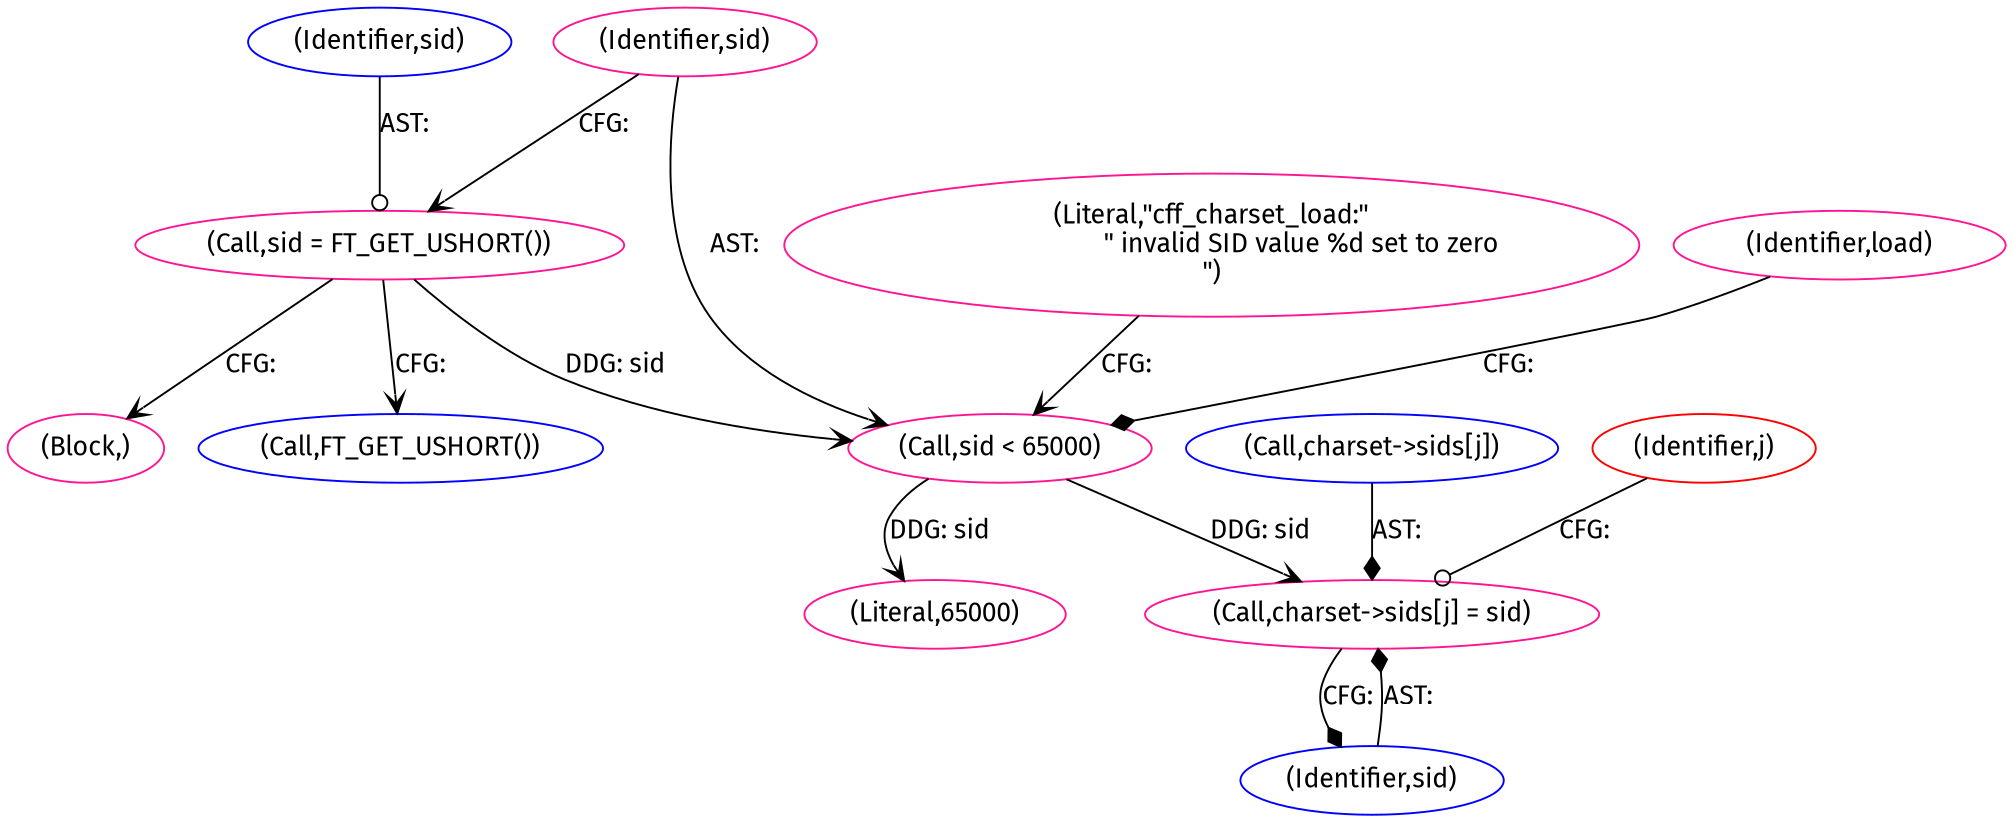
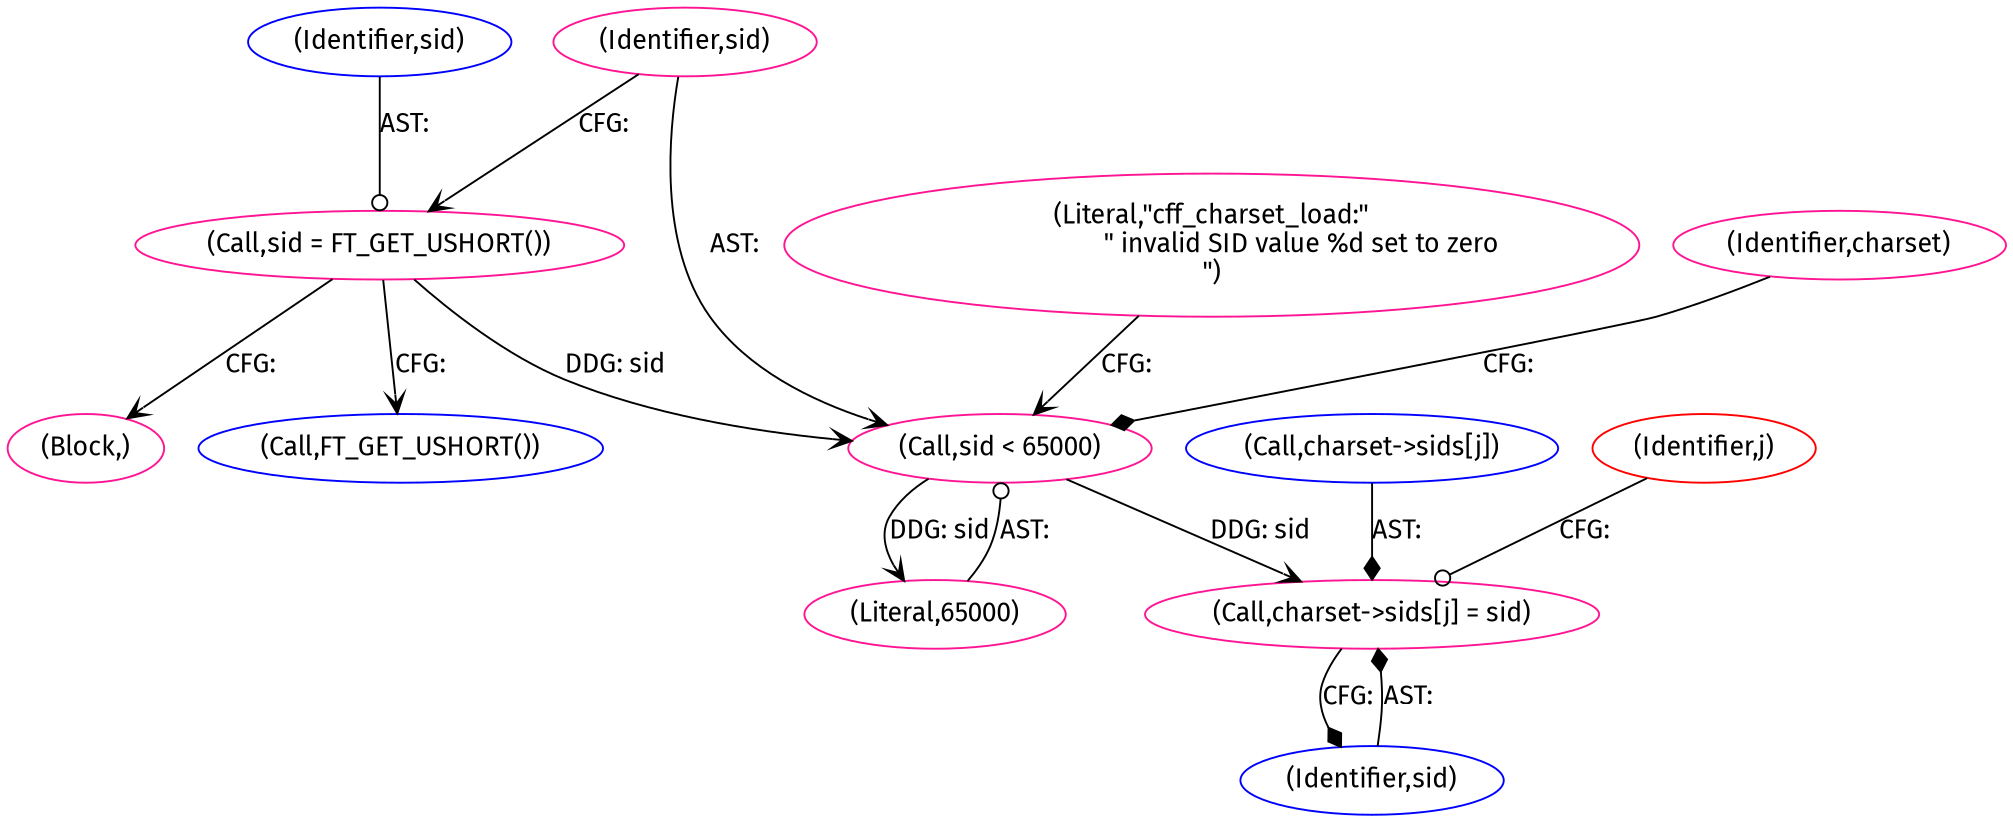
  digraph {
    fontname="Fira Sans"
    node [color=deeppink fontname="Fira Sans"]
    edge [arrowhead=vee fontname="Fira Sans"]
    n1 [label="(Call,charset->sids[j] = sid)"]
    n2 [color=blue label="(Identifier,sid)"]
    n3 [label="(Call,sid < 65000)"]
    n4 [label="(Literal,65000)"]
    n5 [label="(Call,sid = FT_GET_USHORT())"]
    n6 [label="(Block,)"]
    n7 [color=blue label="(Call,FT_GET_USHORT())"]
    n8 [label="(Literal,\"cff_charset_load:\"\n                         \" invalid SID value %d set to zero\n\")"]
-   n9 [label="(Identifier,load)"]
+   n9 [label="(Identifier,charset)"]
    n10 [color=blue label="(Identifier,sid)"]
    n11 [color=blue label="(Call,charset->sids[j])"]
    n12 [color=red label="(Identifier,j)"]
    n13 [label="(Identifier,sid)"]
    n1 -> n2 [arrowhead=diamond label="CFG: "]
    n2 -> n1 [arrowhead=diamond label="AST: "]
    n3 -> n1 [label="DDG: sid"]
    n3 -> n4 [label="DDG: sid"]
+   n4 -> n3 [arrowhead=odot label="AST: "]
    n5 -> n3 [label="DDG: sid"]
    n5 -> n6 [label="CFG: "]
    n5 -> n7 [label="CFG: "]
    n8 -> n3 [label="CFG: "]
    n9 -> n3 [arrowhead=diamond label="CFG: "]
    n10 -> n5 [arrowhead=odot label="AST: "]
    n11 -> n1 [arrowhead=diamond label="AST: "]
    n12 -> n1 [arrowhead=odot label="CFG: "]
    n13 -> n3 [label="AST: "]
    n13 -> n5 [label="CFG: "]
  }
